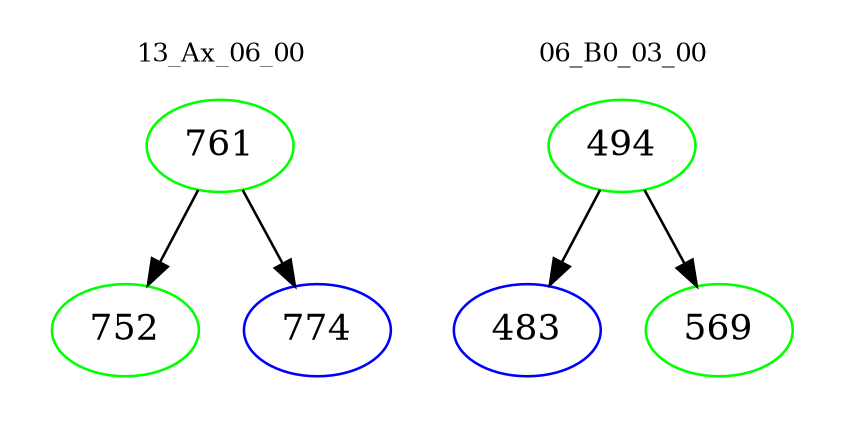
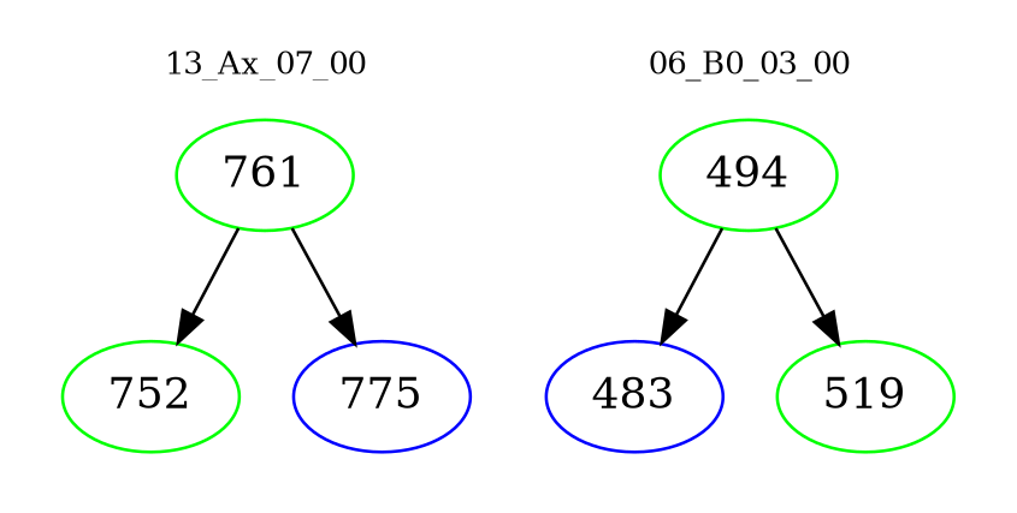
  digraph {
    node [color=green]
    edge [color=black]
    n1 [label=761]
    n2 [label=752]
-   n3 [color=blue label=774]
+   n3 [color=blue label=775]
    n4 [label=494]
    n5 [color=blue label=483]
-   n6 [label=569]
+   n6 [label=519]
    subgraph cluster_1 {
      color=white
      fontsize=10
-     label="13_Ax_06_00"
+     label="13_Ax_07_00"
      n1
      n2
      n3
    }
    subgraph cluster_2 {
      color=white
      fontsize=10
      label="06_B0_03_00"
      n4
      n5
      n6
    }
    n1 -> n2
    n1 -> n3
    n4 -> n5
    n4 -> n6
  }
